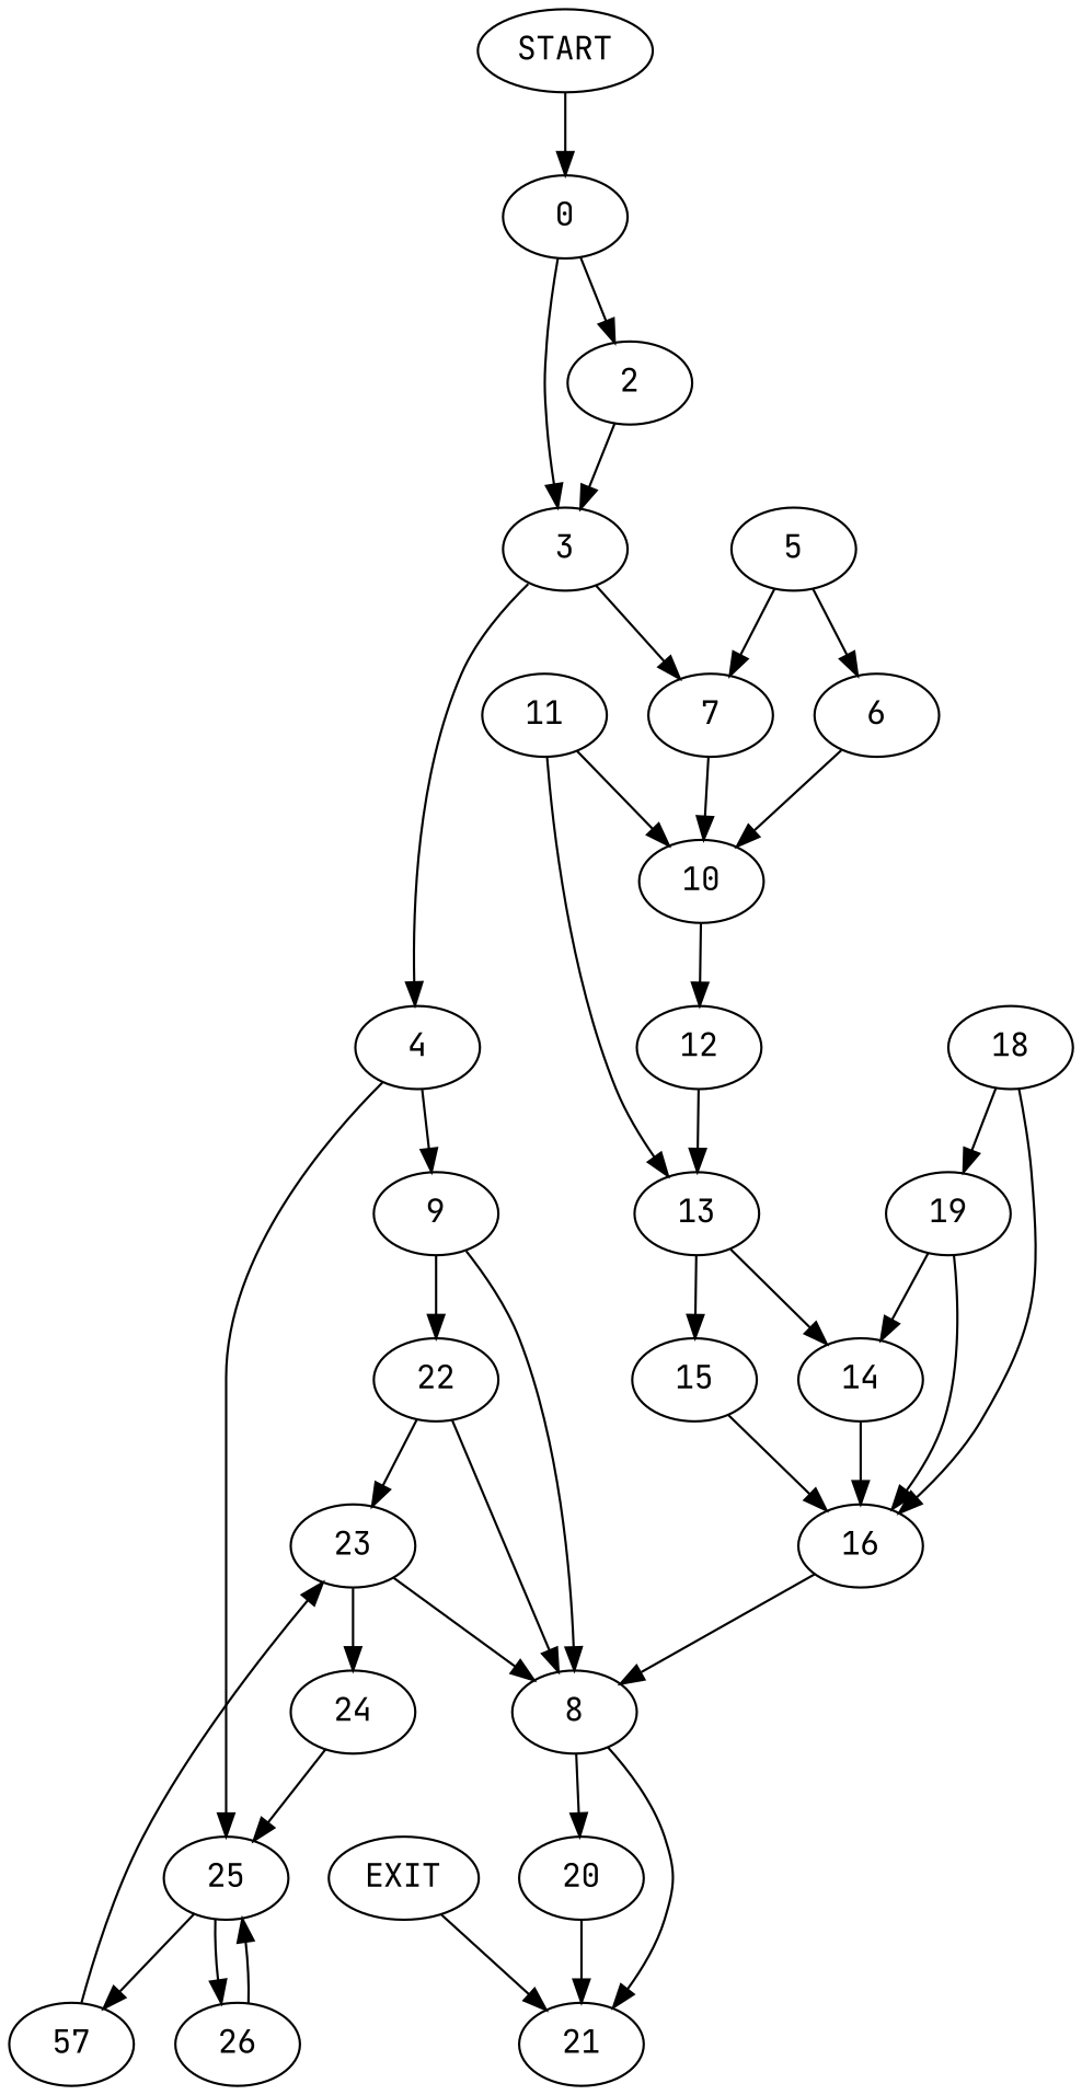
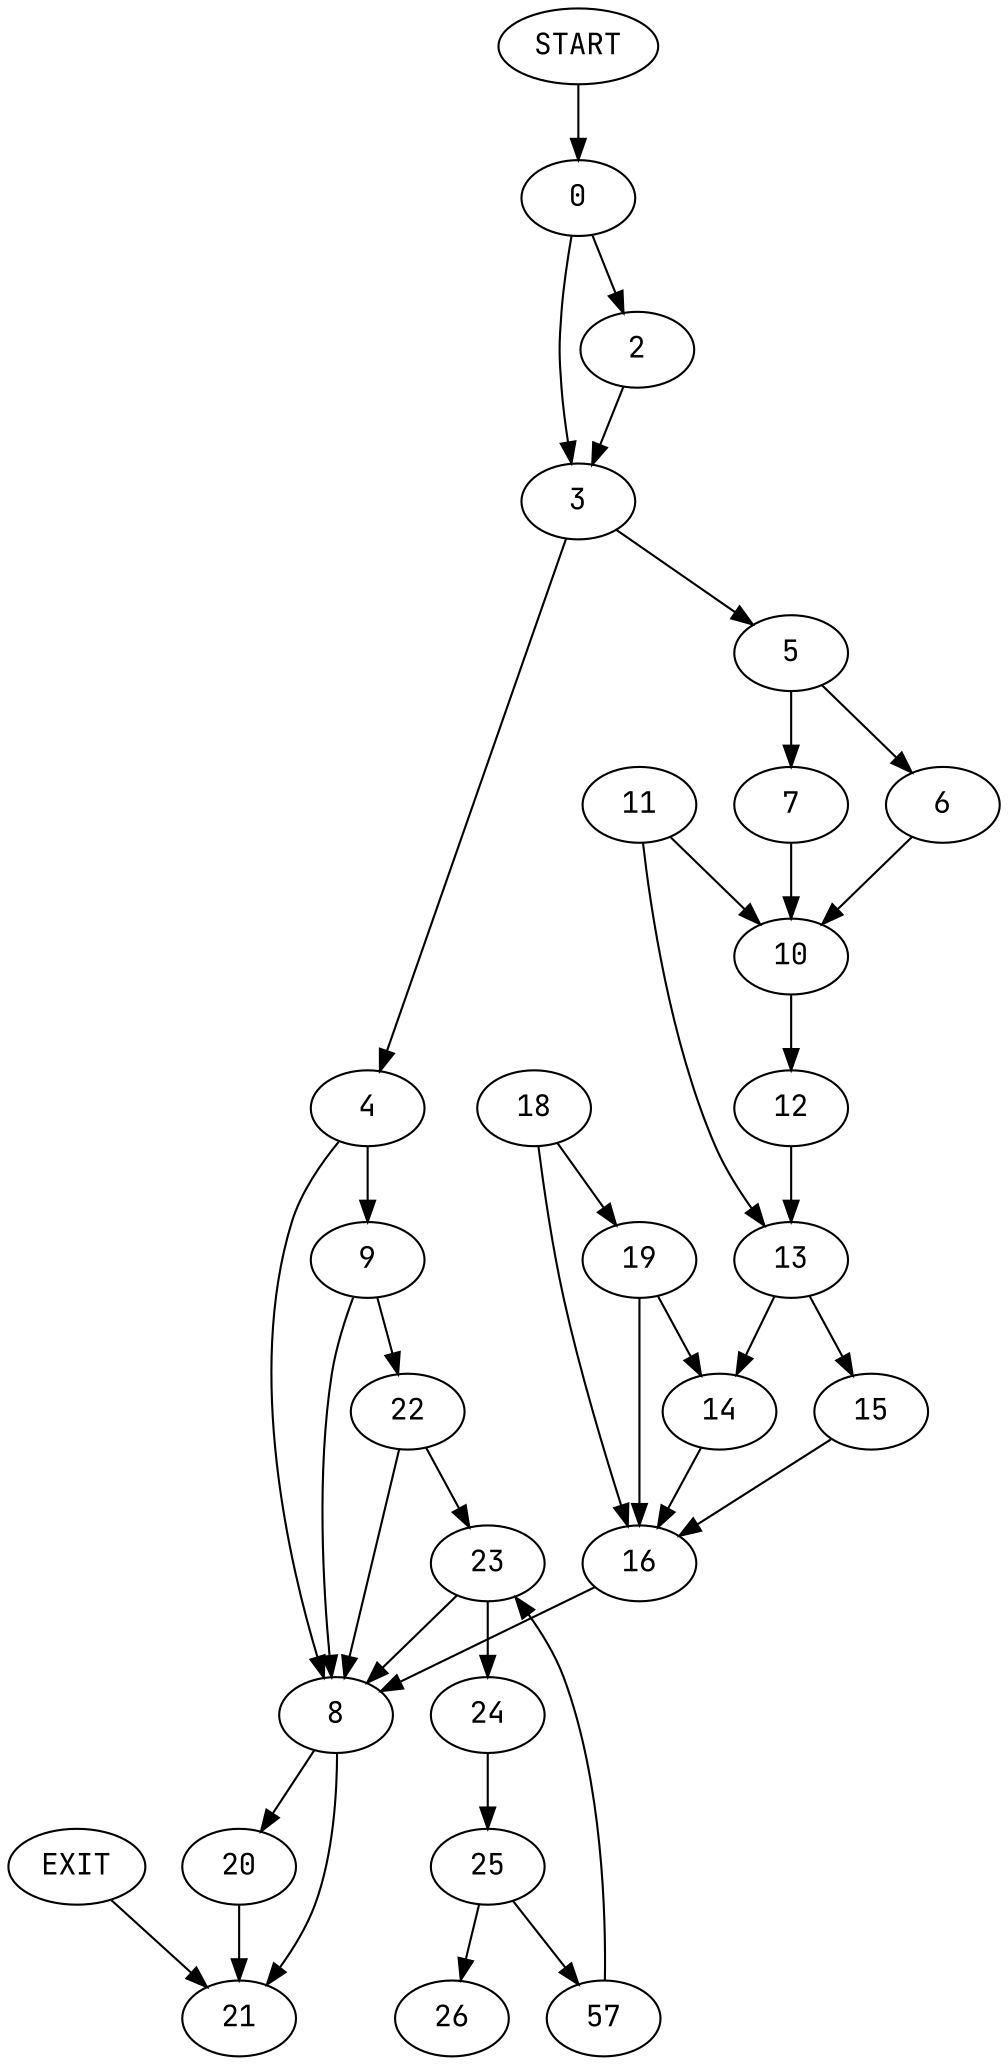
  digraph {
    fontname="JetBrains Mono"
    node [fontname="JetBrains Mono"]
    edge [fontname="JetBrains Mono"]
    n1 [label=START]
    n2 [label=0]
    2
    3
    n5 [label=EXIT]
    21
    4
    5
    8
    9
    6
    7
    20
    22
    10
    12
    23
    11
    13
    14
    15
    16
    18
    19
    24
    25
    26
    n28 [label=57]
    n1 -> n2
    n2 -> 2
    n2 -> 3
    2 -> 3
    3 -> 4
-   3 -> 7
+   3 -> 5
    n5 -> 21
-   4 -> 25
+   4 -> 8
    4 -> 9
    5 -> 6
    5 -> 7
    8 -> 21
    8 -> 20
    9 -> 8
    9 -> 22
    6 -> 10
    7 -> 10
    20 -> 21
    22 -> 8
    22 -> 23
    10 -> 12
    12 -> 13
    23 -> 8
    23 -> 24
    11 -> 10
    11 -> 13
    13 -> 14
    13 -> 15
    14 -> 16
    15 -> 16
    16 -> 8
    18 -> 16
    18 -> 19
    19 -> 14
    19 -> 16
    24 -> 25
    25 -> 26
    25 -> n28
-   26 -> 25
    n28 -> 23
  }
